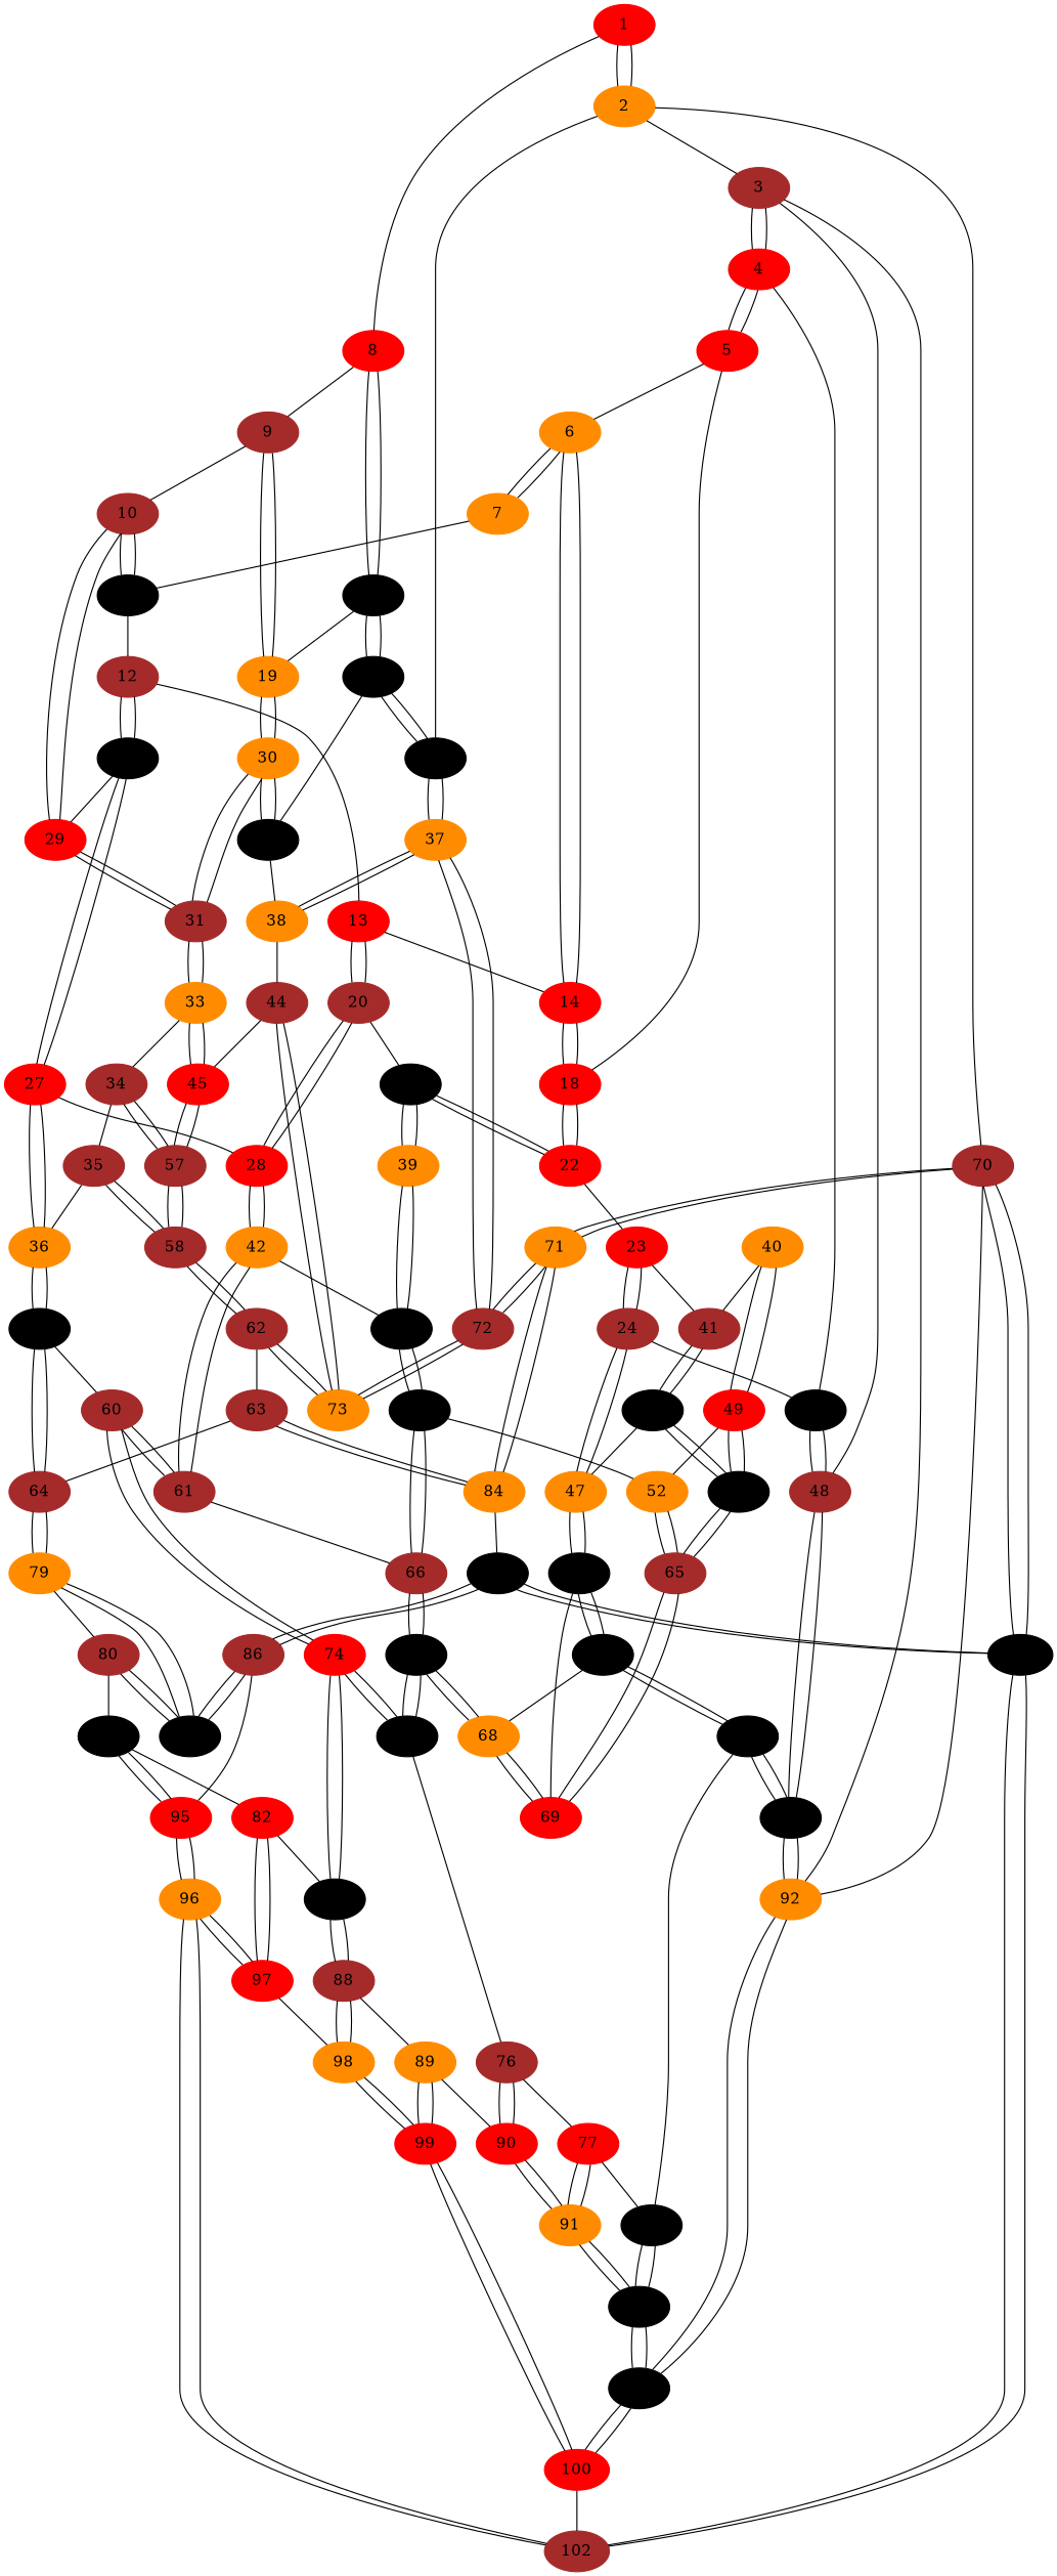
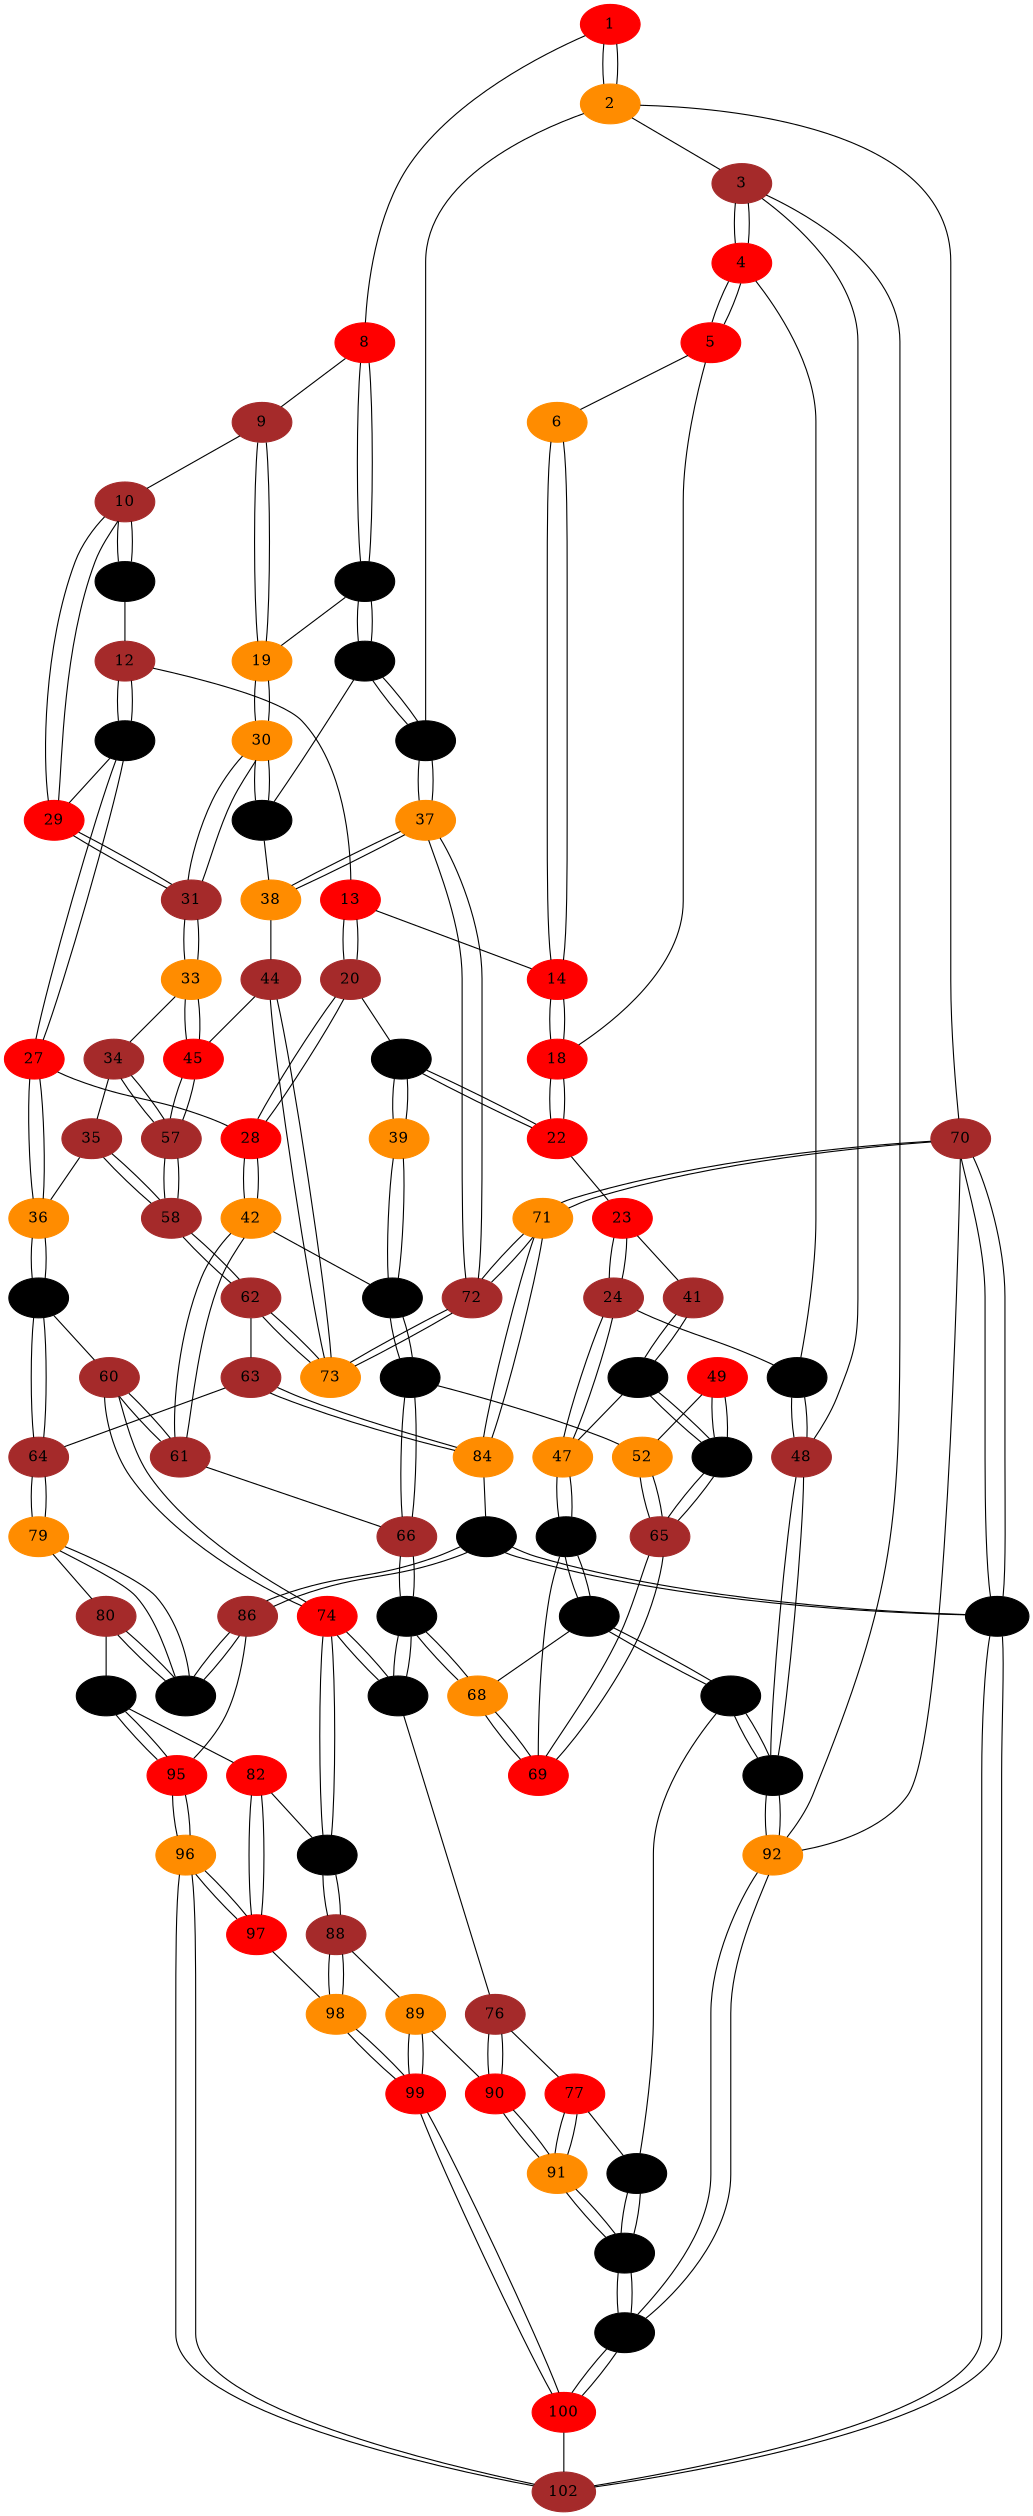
  graph {
    node [color=brown style=filled]
    1 [color=red]
    2 [color=darkorange]
    8 [color=red]
    3
    17 [color=black]
    70
    9
    15 [color=black]
    4 [color=red]
    48
    92 [color=darkorange]
    37 [color=darkorange]
    71 [color=darkorange]
    101 [color=black]
    5 [color=red]
    25 [color=black]
    56 [color=black]
    94 [color=black]
    6 [color=darkorange]
    18 [color=red]
-   7 [color=darkorange]
    14 [color=red]
    22 [color=red]
    11 [color=black]
    12
    10
    19 [color=darkorange]
    16 [color=black]
    29 [color=red]
    30 [color=darkorange]
    31
    13 [color=red]
    26 [color=black]
    20
    27 [color=red]
    21 [color=black]
    28 [color=red]
    32 [color=black]
    38 [color=darkorange]
    72
    23 [color=red]
    39 [color=darkorange]
    42 [color=darkorange]
    43 [color=black]
    24
    41
    47 [color=darkorange]
    46 [color=black]
    53 [color=black]
    36 [color=darkorange]
    59 [color=black]
    61
    33 [color=darkorange]
    34
    45 [color=red]
    44
    35
    57
    58
    62
    60
    64
    73 [color=darkorange]
-   40 [color=darkorange]
    49 [color=red]
    51 [color=black]
    50 [color=black]
    52 [color=darkorange]
    66
    65
    54 [color=black]
    69 [color=red]
    67 [color=black]
    55 [color=black]
    68 [color=darkorange]
    78 [color=black]
    93 [color=black]
    63
    74 [color=red]
    79 [color=darkorange]
    75 [color=black]
    83 [color=black]
    84 [color=darkorange]
    85 [color=black]
    80
    87 [color=black]
    76
    102
    88
    77 [color=red]
    90 [color=red]
    91 [color=darkorange]
    81 [color=black]
    82 [color=red]
    95 [color=red]
    97 [color=red]
    96 [color=darkorange]
    98 [color=darkorange]
    89 [color=darkorange]
    86
    99 [color=red]
    100 [color=red]
    1 -- 2
    1 -- 2
    1 -- 8
    2 -- 3
    2 -- 17
    2 -- 70
    8 -- 9
    8 -- 15
    8 -- 15
    3 -- 4
    3 -- 4
    3 -- 48
    3 -- 92
    17 -- 37
    17 -- 37
    70 -- 92
    70 -- 71
    70 -- 71
    70 -- 101
    70 -- 101
    9 -- 10
    9 -- 19
    9 -- 19
    15 -- 19
    15 -- 16
    15 -- 16
    4 -- 5
    4 -- 5
    4 -- 25
    48 -- 56
    48 -- 56
    92 -- 94
    92 -- 94
    37 -- 38
    37 -- 38
    37 -- 72
    37 -- 72
    71 -- 72
    71 -- 72
    71 -- 84
    71 -- 84
    101 -- 102
    101 -- 102
    5 -- 6
    5 -- 18
    25 -- 48
    25 -- 48
    56 -- 92
    56 -- 92
    94 -- 100
    94 -- 100
-   6 -- 7
-   6 -- 7
    6 -- 14
    6 -- 14
    18 -- 22
    18 -- 22
-   7 -- 11
    14 -- 18
    14 -- 18
    22 -- 23
    11 -- 12
    12 -- 13
    12 -- 26
    12 -- 26
    10 -- 11
    10 -- 11
    10 -- 29
    10 -- 29
    19 -- 30
    19 -- 30
    16 -- 17
    16 -- 17
    16 -- 32
    29 -- 31
    29 -- 31
    30 -- 31
    30 -- 31
    30 -- 32
    30 -- 32
    31 -- 33
    31 -- 33
    13 -- 14
    13 -- 20
    13 -- 20
    26 -- 29
    26 -- 27
    26 -- 27
    20 -- 21
    20 -- 28
    20 -- 28
    27 -- 28
    27 -- 36
    27 -- 36
    21 -- 22
    21 -- 22
    21 -- 39
    21 -- 39
    28 -- 42
    28 -- 42
    32 -- 38
    38 -- 44
    72 -- 73
    72 -- 73
    23 -- 24
    23 -- 24
    23 -- 41
    39 -- 43
    39 -- 43
    42 -- 43
    42 -- 61
    42 -- 61
    43 -- 51
    43 -- 51
    24 -- 25
    24 -- 47
    24 -- 47
    41 -- 46
    41 -- 46
    47 -- 53
    47 -- 53
    46 -- 47
    46 -- 50
    46 -- 50
    53 -- 54
    53 -- 54
    53 -- 69
    36 -- 59
    36 -- 59
    59 -- 60
    59 -- 64
    59 -- 64
    61 -- 66
    33 -- 34
    33 -- 45
    33 -- 45
    34 -- 35
    34 -- 57
    34 -- 57
    45 -- 57
    45 -- 57
    44 -- 45
    44 -- 73
    44 -- 73
    35 -- 36
    35 -- 58
    35 -- 58
    57 -- 58
    57 -- 58
    58 -- 62
    58 -- 62
    62 -- 73
    62 -- 73
    62 -- 63
    60 -- 61
    60 -- 61
    60 -- 74
    60 -- 74
    64 -- 79
    64 -- 79
-   40 -- 41
-   40 -- 49
-   40 -- 49
    49 -- 50
    49 -- 50
    49 -- 52
    51 -- 52
    51 -- 66
    51 -- 66
    50 -- 65
    50 -- 65
    52 -- 65
    52 -- 65
    66 -- 67
    66 -- 67
    65 -- 69
    65 -- 69
    54 -- 55
    54 -- 55
    54 -- 68
    67 -- 68
    67 -- 68
    67 -- 75
    67 -- 75
    55 -- 56
    55 -- 56
    55 -- 78
    68 -- 69
    68 -- 69
    78 -- 93
    78 -- 93
    93 -- 94
    93 -- 94
    63 -- 64
    63 -- 84
    63 -- 84
    74 -- 75
    74 -- 75
    74 -- 83
    74 -- 83
    79 -- 80
    79 -- 87
    79 -- 87
    75 -- 76
    83 -- 88
    83 -- 88
    84 -- 85
    85 -- 101
    85 -- 101
    85 -- 86
    85 -- 86
    80 -- 87
    80 -- 87
    80 -- 81
    76 -- 77
    76 -- 90
    76 -- 90
    88 -- 98
    88 -- 98
    88 -- 89
    77 -- 78
    77 -- 91
    77 -- 91
    90 -- 91
    90 -- 91
    91 -- 93
    91 -- 93
    81 -- 82
    81 -- 95
    81 -- 95
    82 -- 83
    82 -- 97
    82 -- 97
    95 -- 96
    95 -- 96
    97 -- 98
    96 -- 102
    96 -- 102
    96 -- 97
    96 -- 97
    98 -- 99
    98 -- 99
    89 -- 90
    89 -- 99
    89 -- 99
    86 -- 87
    86 -- 87
    86 -- 95
    99 -- 100
    99 -- 100
    100 -- 102
  }
